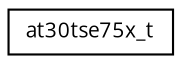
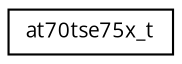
  digraph {
    rankdir=LR
    fontname="Open Sans"
-   n1 [color=black fillcolor=white fontname="Open Sans" fontsize=10 height=0.2 label=at30tse75x_t shape=record style=filled width=0.4]
+   n1 [color=black fillcolor=white fontname="Open Sans" fontsize=10 height=0.2 label=at70tse75x_t shape=record style=filled width=0.4]
  }
